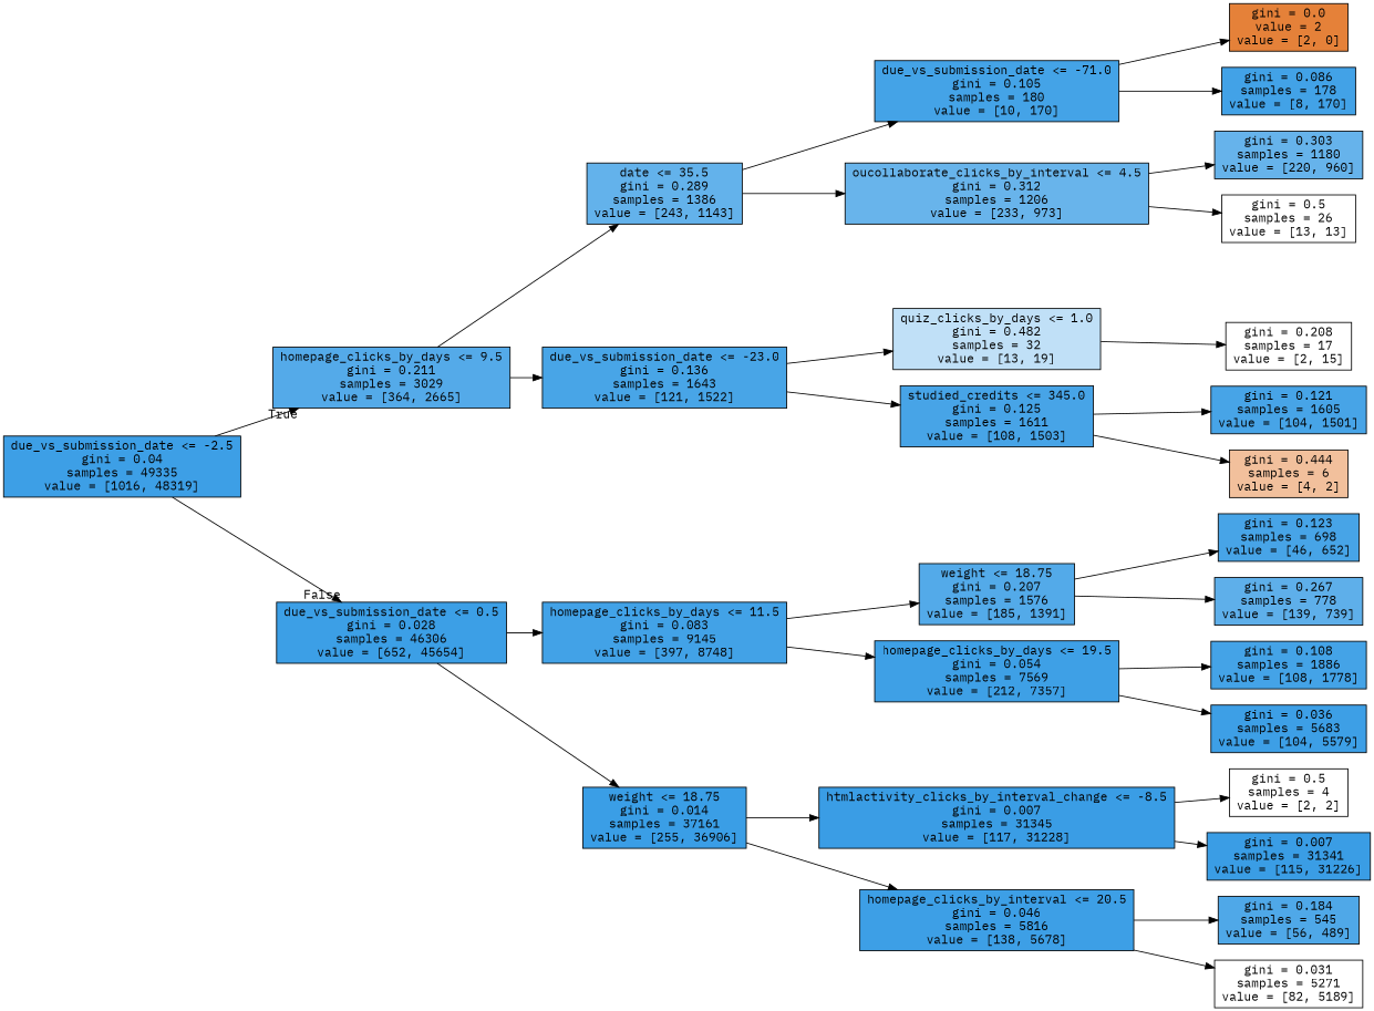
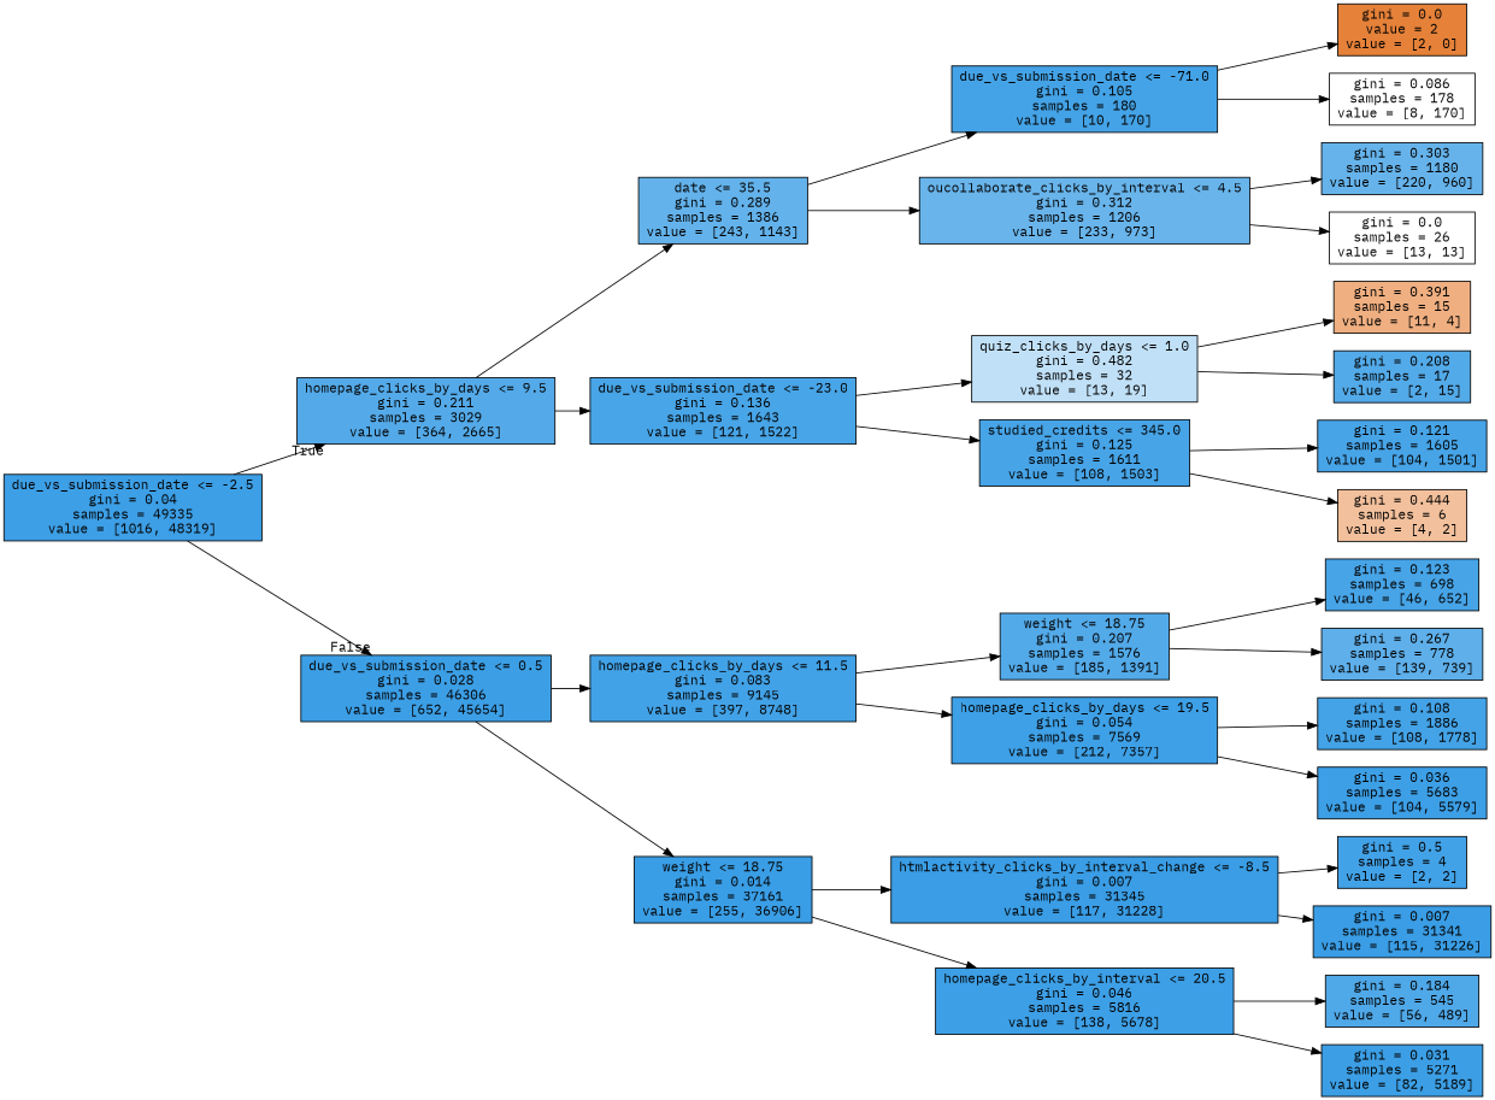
  digraph {
    fontname="IBM Plex Mono"
    rankdir=LR
    node [color=black fillcolor="#399de5ed" fontname="IBM Plex Mono" shape=box style=filled]
    edge [fontname="IBM Plex Mono"]
    n1 [fillcolor="#399de5fa" label="due_vs_submission_date <= -2.5\ngini = 0.04\nsamples = 49335\nvalue = [1016, 48319]"]
    n2 [fillcolor="#399de5dc" label="homepage_clicks_by_days <= 9.5\ngini = 0.211\nsamples = 3029\nvalue = [364, 2665]"]
    n3 [fillcolor="#399de5fb" label="due_vs_submission_date <= 0.5\ngini = 0.028\nsamples = 46306\nvalue = [652, 45654]"]
    n4 [fillcolor="#399de5c9" label="date <= 35.5\ngini = 0.289\nsamples = 1386\nvalue = [243, 1143]"]
    n5 [fillcolor="#399de5eb" label="due_vs_submission_date <= -23.0\ngini = 0.136\nsamples = 1643\nvalue = [121, 1522]"]
    n6 [fillcolor="#399de5f3" label="homepage_clicks_by_days <= 11.5\ngini = 0.083\nsamples = 9145\nvalue = [397, 8748]"]
    n7 [fillcolor="#399de5fd" label="weight <= 18.75\ngini = 0.014\nsamples = 37161\nvalue = [255, 36906]"]
    n8 [fillcolor="#399de5f0" label="due_vs_submission_date <= -71.0\ngini = 0.105\nsamples = 180\nvalue = [10, 170]"]
    n9 [fillcolor="#399de5c2" label="oucollaborate_clicks_by_interval <= 4.5\ngini = 0.312\nsamples = 1206\nvalue = [233, 973]"]
    n10 [fillcolor="#399de551" label="quiz_clicks_by_days <= 1.0\ngini = 0.482\nsamples = 32\nvalue = [13, 19]"]
    n11 [label="studied_credits <= 345.0\ngini = 0.125\nsamples = 1611\nvalue = [108, 1503]"]
    n12 [fillcolor="#e58139ff" label="gini = 0.0\nvalue = 2\nvalue = [2, 0]"]
-   n13 [fillcolor="#399de5f3" label="gini = 0.086\nsamples = 178\nvalue = [8, 170]"]
+   n13 [fillcolor="#e5813900" label="gini = 0.086\nsamples = 178\nvalue = [8, 170]"]
    n14 [fillcolor="#399de5c5" label="gini = 0.303\nsamples = 1180\nvalue = [220, 960]"]
-   n15 [fillcolor="#e5813900" label="gini = 0.5\nsamples = 26\nvalue = [13, 13]"]
-   n17 [fillcolor="#e5813900" label="gini = 0.208\nsamples = 17\nvalue = [2, 15]"]
+   n15 [fillcolor="#e5813900" label="gini = 0.0\nsamples = 26\nvalue = [13, 13]"]
+   n16 [fillcolor="#e58139a2" label="gini = 0.391\nsamples = 15\nvalue = [11, 4]"]
+   n17 [fillcolor="#399de5dd" label="gini = 0.208\nsamples = 17\nvalue = [2, 15]"]
    n18 [label="gini = 0.121\nsamples = 1605\nvalue = [104, 1501]"]
    n19 [fillcolor="#e581397f" label="gini = 0.444\nsamples = 6\nvalue = [4, 2]"]
    n20 [fillcolor="#399de5dd" label="weight <= 18.75\ngini = 0.207\nsamples = 1576\nvalue = [185, 1391]"]
    n21 [fillcolor="#399de5f8" label="homepage_clicks_by_days <= 19.5\ngini = 0.054\nsamples = 7569\nvalue = [212, 7357]"]
    n22 [fillcolor="#399de5fe" label="htmlactivity_clicks_by_interval_change <= -8.5\ngini = 0.007\nsamples = 31345\nvalue = [117, 31228]"]
    n23 [fillcolor="#399de5f9" label="homepage_clicks_by_interval <= 20.5\ngini = 0.046\nsamples = 5816\nvalue = [138, 5678]"]
    n24 [label="gini = 0.123\nsamples = 698\nvalue = [46, 652]"]
    n25 [fillcolor="#399de5cf" label="gini = 0.267\nsamples = 778\nvalue = [139, 739]"]
    n26 [fillcolor="#399de5f0" label="gini = 0.108\nsamples = 1886\nvalue = [108, 1778]"]
    n27 [fillcolor="#399de5fa" label="gini = 0.036\nsamples = 5683\nvalue = [104, 5579]"]
-   n28 [fillcolor="#e5813900" label="gini = 0.5\nsamples = 4\nvalue = [2, 2]"]
+   n28 [fillcolor="#399de5f3" label="gini = 0.5\nsamples = 4\nvalue = [2, 2]"]
    n29 [fillcolor="#399de5fe" label="gini = 0.007\nsamples = 31341\nvalue = [115, 31226]"]
    n30 [fillcolor="#399de5e2" label="gini = 0.184\nsamples = 545\nvalue = [56, 489]"]
-   n31 [fillcolor="#e5813900" label="gini = 0.031\nsamples = 5271\nvalue = [82, 5189]"]
+   n31 [fillcolor="#399de5fb" label="gini = 0.031\nsamples = 5271\nvalue = [82, 5189]"]
    n1 -> n2 [headlabel=True labelangle=45 labeldistance=2.5]
    n1 -> n3 [headlabel=False labelangle=-45 labeldistance=2.5]
    n2 -> n4
    n2 -> n5
    n3 -> n6
    n3 -> n7
    n4 -> n8
    n4 -> n9
    n5 -> n10
    n5 -> n11
    n6 -> n20
    n6 -> n21
    n7 -> n22
    n7 -> n23
    n8 -> n12
    n8 -> n13
    n9 -> n14
    n9 -> n15
+   n10 -> n16
    n10 -> n17
    n11 -> n18
    n11 -> n19
    n20 -> n24
    n20 -> n25
    n21 -> n26
    n21 -> n27
    n22 -> n28
    n22 -> n29
    n23 -> n30
    n23 -> n31
  }
